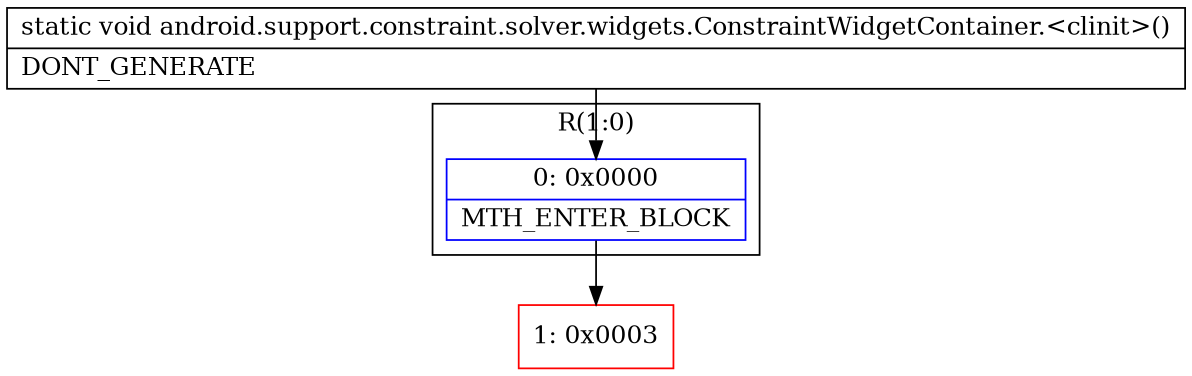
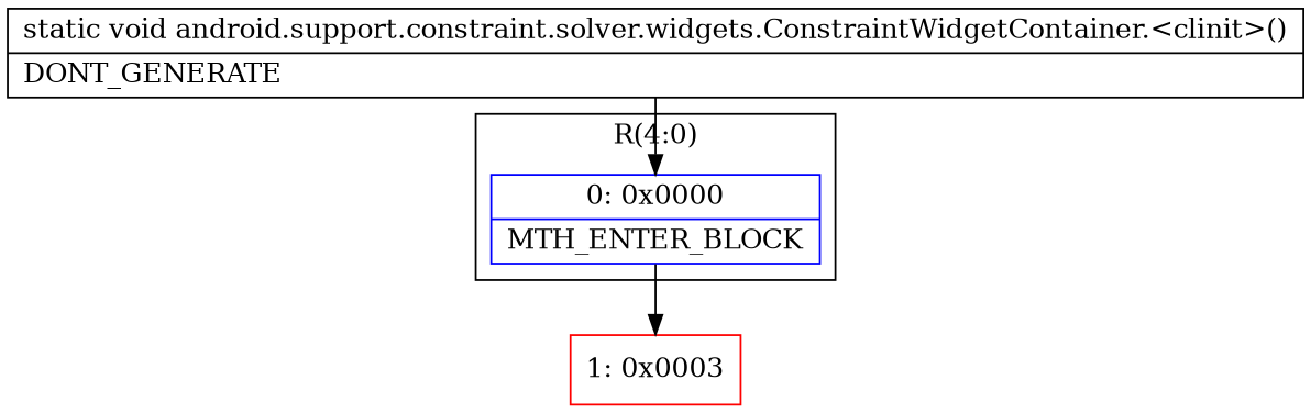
  digraph {
    node [shape=record]
    n1 [color=blue label="{0\:\ 0x0000|MTH_ENTER_BLOCK\l}"]
    n2 [color=red label="{1\:\ 0x0003}"]
    n3 [label="{static void android.support.constraint.solver.widgets.ConstraintWidgetContainer.\<clinit\>()  | DONT_GENERATE\l}"]
    subgraph cluster_1 {
-     label="R(1:0)"
+     label="R(4:0)"
      n1
    }
    n1 -> n2
    n3 -> n1
  }
